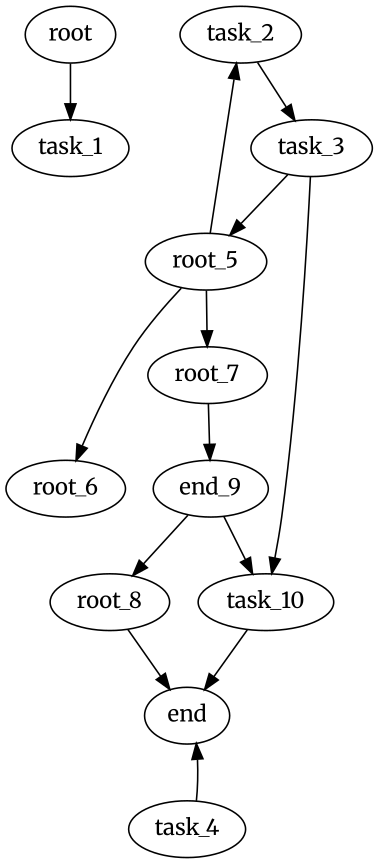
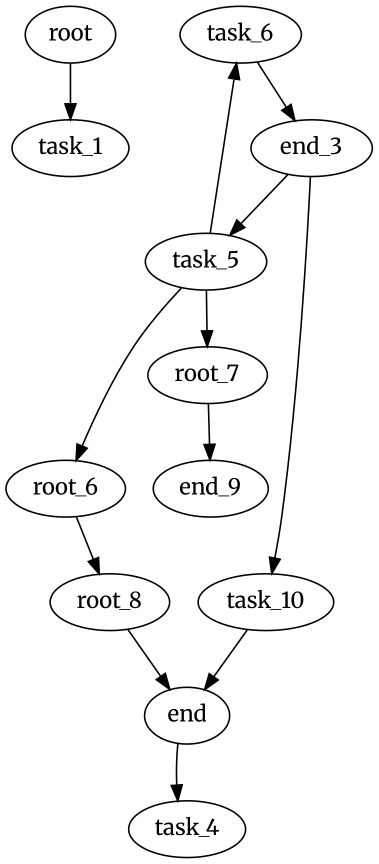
  digraph {
    fontname=Merriweather
    node [fontname=Merriweather]
    edge [fontname=Merriweather]
    root
    task_1
-   task_2
-   task_3
-   task_5 [label=root_5]
+   task_2 [label=task_6]
+   task_3 [label=end_3]
+   task_5
    task_10
    task_4
    end
    n9 [label=root_6]
    n10 [label=root_7]
    n11 [label=root_8]
    n12 [label=end_9]
    root -> task_1
    task_2 -> task_3
    task_3 -> task_5
    task_3 -> task_10
    task_5 -> task_2
    task_5 -> n9
    task_5 -> n10
    task_10 -> end
-   task_4 -> end
-   n12 -> n11
+   end -> task_4
+   n9 -> n11
    n10 -> n12
    n11 -> end
-   n12 -> task_10
  }
